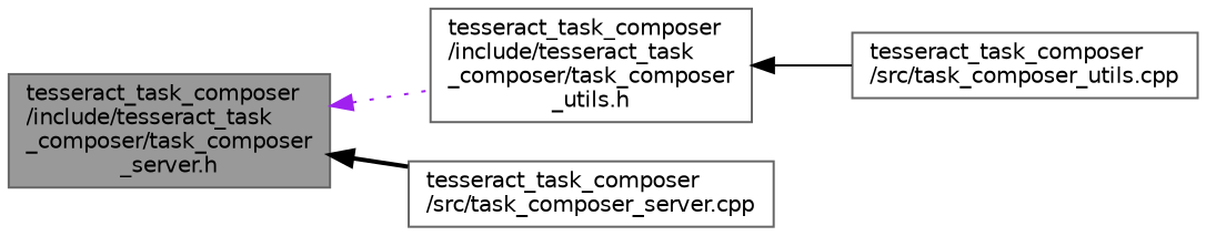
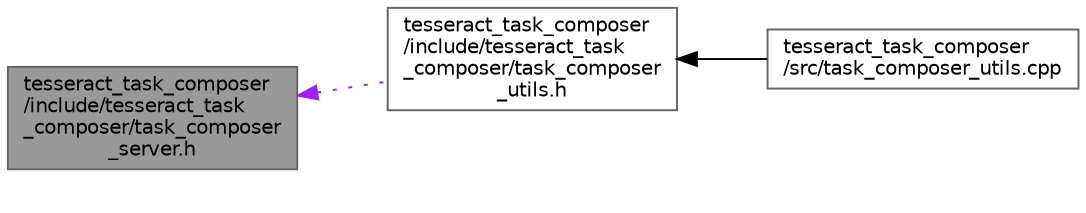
  digraph {
    rankdir=LR
    node [color=grey40 fillcolor=white fontname=Helvetica fontsize=10 shape=box style=filled]
    edge [color=black dir=back fontname=Helvetica fontsize=10 labelfontname=Helvetica labelfontsize=10]
    n1 [color=gray40 fillcolor=grey60 fontcolor=black height=0.2 label="tesseract_task_composer\l/include/tesseract_task\l_composer/task_composer\l_server.h" width=0.4]
    n2 [height=0.2 label="tesseract_task_composer\l/include/tesseract_task\l_composer/task_composer\l_utils.h" width=0.4]
-   n3 [height=0.2 label="tesseract_task_composer\l/src/task_composer_server.cpp" width=0.4]
    n4 [height=0.2 label="tesseract_task_composer\l/src/task_composer_utils.cpp" width=0.4]
    n1 -> n2 [color=purple style=dotted]
-   n1 -> n3 [style=bold]
    n2 -> n4 [style=solid]
  }
